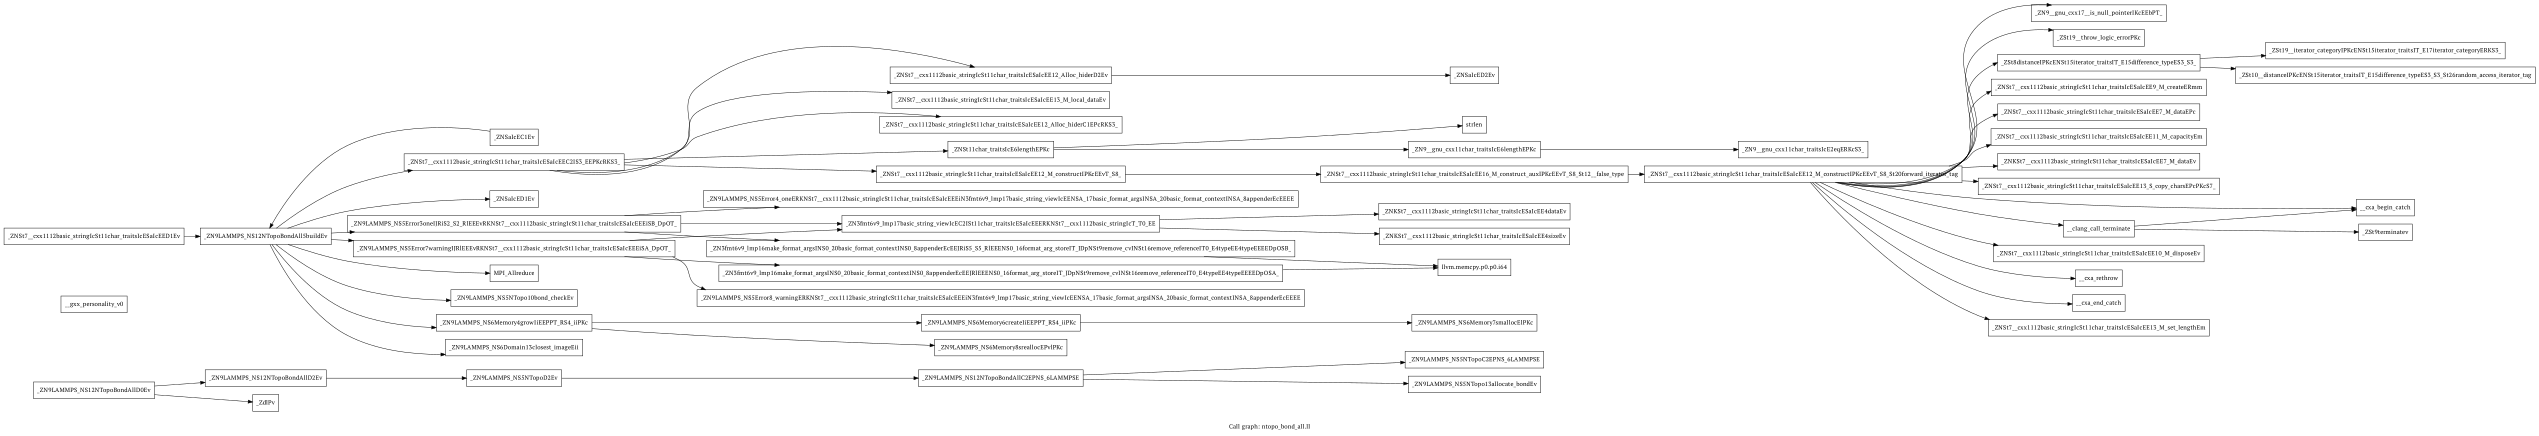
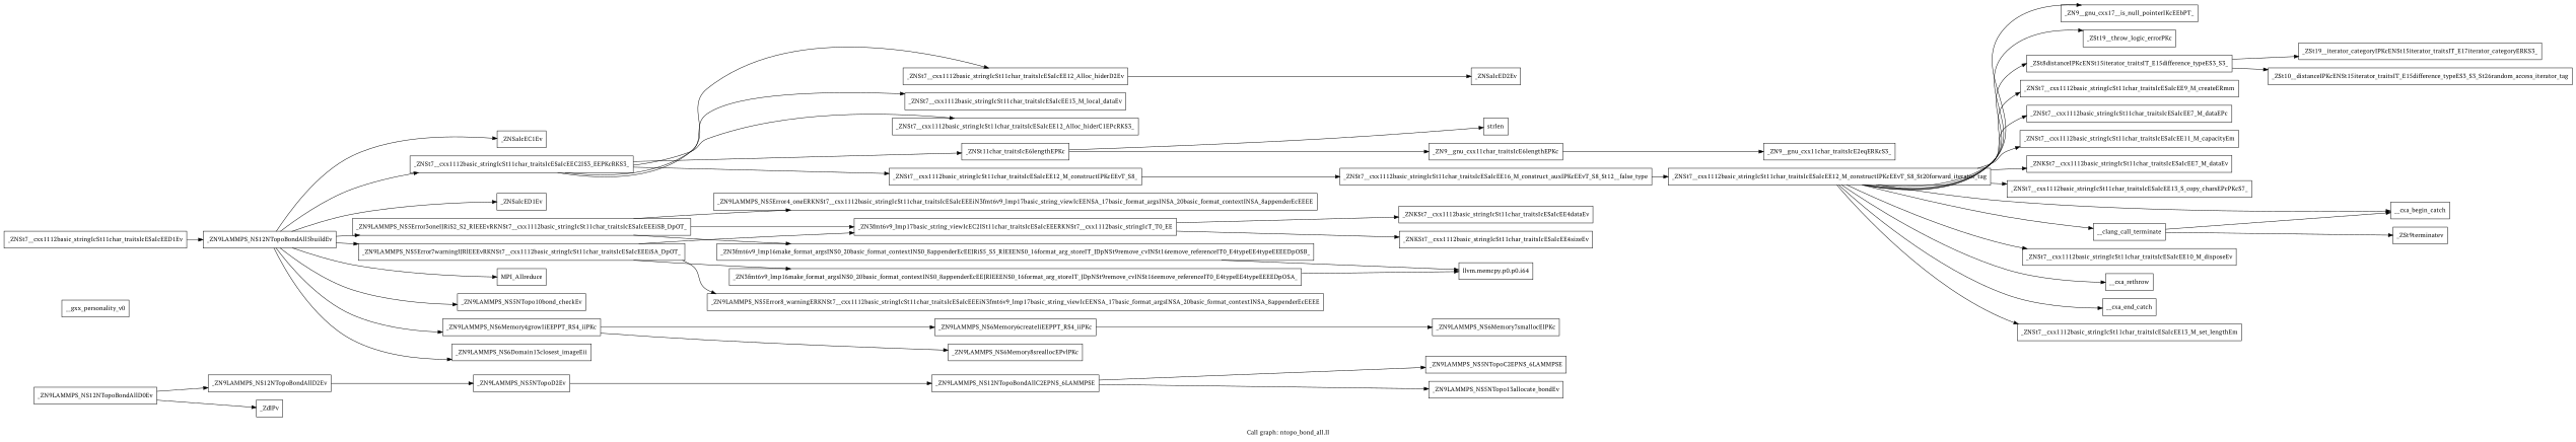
  digraph {
    fontname="PT Serif"
    label="Call graph: ntopo_bond_all.ll"
    rankdir=LR
    node [fontname="PT Serif" shape=record]
    edge [fontname="PT Serif"]
    n1 [label="{_ZN9LAMMPS_NS12NTopoBondAllC2EPNS_6LAMMPSE}"]
    n2 [label="{_ZN9LAMMPS_NS5NTopoC2EPNS_6LAMMPSE}"]
    n3 [label="{_ZN9LAMMPS_NS5NTopo13allocate_bondEv}"]
    n4 [label="{_ZN9LAMMPS_NS5NTopoD2Ev}"]
    n5 [label="{__gxx_personality_v0}"]
    n6 [label="{_ZN9LAMMPS_NS12NTopoBondAll5buildEv}"]
    n7 [label="{_ZNSaIcEC1Ev}"]
    n8 [label="{_ZNSt7__cxx1112basic_stringIcSt11char_traitsIcESaIcEEC2IS3_EEPKcRKS3_}"]
    n9 [label="{_ZNSaIcED1Ev}"]
    n10 [label="{_ZN9LAMMPS_NS5Error3oneIJRiS2_S2_RlEEEvRKNSt7__cxx1112basic_stringIcSt11char_traitsIcESaIcEEEiSB_DpOT_}"]
    n11 [label="{_ZN9LAMMPS_NS5Error7warningIJRlEEEvRKNSt7__cxx1112basic_stringIcSt11char_traitsIcESaIcEEEiSA_DpOT_}"]
    n12 [label="{MPI_Allreduce}"]
    n13 [label="{_ZN9LAMMPS_NS5NTopo10bond_checkEv}"]
    n14 [label="{_ZN9LAMMPS_NS6Memory4growIiEEPPT_RS4_iiPKc}"]
    n15 [label="{_ZN9LAMMPS_NS6Domain13closest_imageEii}"]
    n16 [label="{_ZNSt7__cxx1112basic_stringIcSt11char_traitsIcESaIcEE13_M_local_dataEv}"]
    n17 [label="{_ZNSt7__cxx1112basic_stringIcSt11char_traitsIcESaIcEE12_Alloc_hiderC1EPcRKS3_}"]
    n18 [label="{_ZNSt11char_traitsIcE6lengthEPKc}"]
    n19 [label="{_ZNSt7__cxx1112basic_stringIcSt11char_traitsIcESaIcEE12_M_constructIPKcEEvT_S8_}"]
    n20 [label="{_ZNSt7__cxx1112basic_stringIcSt11char_traitsIcESaIcEE12_Alloc_hiderD2Ev}"]
    n21 [label="{_ZNSt7__cxx1112basic_stringIcSt11char_traitsIcESaIcEED1Ev}"]
    n22 [label="{_ZN3fmt6v9_lmp17basic_string_viewIcEC2ISt11char_traitsIcESaIcEEERKNSt7__cxx1112basic_stringIcT_T0_EE}"]
    n23 [label="{_ZN3fmt6v9_lmp16make_format_argsINS0_20basic_format_contextINS0_8appenderEcEEJRiS5_S5_RlEEENS0_16format_arg_storeIT_JDpNSt9remove_cvINSt16remove_referenceIT0_E4typeEE4typeEEEEDpOSB_}"]
    n24 [label="{_ZN9LAMMPS_NS5Error4_oneERKNSt7__cxx1112basic_stringIcSt11char_traitsIcESaIcEEEiN3fmt6v9_lmp17basic_string_viewIcEENSA_17basic_format_argsINSA_20basic_format_contextINSA_8appenderEcEEEE}"]
    n25 [label="{_ZN3fmt6v9_lmp16make_format_argsINS0_20basic_format_contextINS0_8appenderEcEEJRlEEENS0_16format_arg_storeIT_JDpNSt9remove_cvINSt16remove_referenceIT0_E4typeEE4typeEEEEDpOSA_}"]
    n26 [label="{_ZN9LAMMPS_NS5Error8_warningERKNSt7__cxx1112basic_stringIcSt11char_traitsIcESaIcEEEiN3fmt6v9_lmp17basic_string_viewIcEENSA_17basic_format_argsINSA_20basic_format_contextINSA_8appenderEcEEEE}"]
    n27 [label="{_ZN9LAMMPS_NS6Memory6createIiEEPPT_RS4_iiPKc}"]
    n28 [label="{_ZN9LAMMPS_NS6Memory8sreallocEPvlPKc}"]
    n29 [label="{_ZN9__gnu_cxx11char_traitsIcE6lengthEPKc}"]
    n30 [label="{strlen}"]
    n31 [label="{_ZNSt7__cxx1112basic_stringIcSt11char_traitsIcESaIcEE16_M_construct_auxIPKcEEvT_S8_St12__false_type}"]
    n32 [label="{_ZNSaIcED2Ev}"]
    n33 [label="{_ZNKSt7__cxx1112basic_stringIcSt11char_traitsIcESaIcEE4dataEv}"]
    n34 [label="{_ZNKSt7__cxx1112basic_stringIcSt11char_traitsIcESaIcEE4sizeEv}"]
    n35 [label="{llvm.memcpy.p0.p0.i64}"]
    n36 [label="{_ZN9LAMMPS_NS6Memory7smallocElPKc}"]
    n37 [label="{_ZN9__gnu_cxx11char_traitsIcE2eqERKcS3_}"]
    n38 [label="{_ZNSt7__cxx1112basic_stringIcSt11char_traitsIcESaIcEE12_M_constructIPKcEEvT_S8_St20forward_iterator_tag}"]
    n39 [label="{_ZN9LAMMPS_NS12NTopoBondAllD2Ev}"]
    n40 [label="{_ZN9LAMMPS_NS12NTopoBondAllD0Ev}"]
    n41 [label="{_ZdlPv}"]
    n42 [label="{_ZN9__gnu_cxx17__is_null_pointerIKcEEbPT_}"]
    n43 [label="{_ZSt19__throw_logic_errorPKc}"]
    n44 [label="{_ZSt8distanceIPKcENSt15iterator_traitsIT_E15difference_typeES3_S3_}"]
    n45 [label="{_ZNSt7__cxx1112basic_stringIcSt11char_traitsIcESaIcEE9_M_createERmm}"]
    n46 [label="{_ZNSt7__cxx1112basic_stringIcSt11char_traitsIcESaIcEE7_M_dataEPc}"]
    n47 [label="{_ZNSt7__cxx1112basic_stringIcSt11char_traitsIcESaIcEE11_M_capacityEm}"]
    n48 [label="{_ZNKSt7__cxx1112basic_stringIcSt11char_traitsIcESaIcEE7_M_dataEv}"]
    n49 [label="{_ZNSt7__cxx1112basic_stringIcSt11char_traitsIcESaIcEE13_S_copy_charsEPcPKcS7_}"]
    n50 [label="{__cxa_begin_catch}"]
    n51 [label="{_ZNSt7__cxx1112basic_stringIcSt11char_traitsIcESaIcEE10_M_disposeEv}"]
    n52 [label="{__cxa_rethrow}"]
    n53 [label="{__cxa_end_catch}"]
    n54 [label="{_ZNSt7__cxx1112basic_stringIcSt11char_traitsIcESaIcEE13_M_set_lengthEm}"]
    n55 [label="{__clang_call_terminate}"]
    n56 [label="{_ZSt19__iterator_categoryIPKcENSt15iterator_traitsIT_E17iterator_categoryERKS3_}"]
    n57 [label="{_ZSt10__distanceIPKcENSt15iterator_traitsIT_E15difference_typeES3_S3_St26random_access_iterator_tag}"]
    n58 [label="{_ZSt9terminatev}"]
    n1 -> n2
    n1 -> n3
    n4 -> n1
-   n7 -> n6
+   n6 -> n7
    n6 -> n8
    n6 -> n9
    n6 -> n10
    n6 -> n11
    n6 -> n12
    n6 -> n13
    n6 -> n14
    n6 -> n15
    n8 -> n16
    n8 -> n17
    n8 -> n18
    n8 -> n19
    n8 -> n20
    n10 -> n22
    n10 -> n23
    n10 -> n24
    n11 -> n22
    n11 -> n25
    n11 -> n26
    n14 -> n27
    n14 -> n28
    n18 -> n29
    n18 -> n30
    n19 -> n31
    n20 -> n32
    n21 -> n6
    n22 -> n33
    n22 -> n34
    n23 -> n35
    n25 -> n35
    n27 -> n36
    n29 -> n37
    n31 -> n38
    n38 -> n42
    n38 -> n43
    n38 -> n44
    n38 -> n45
    n38 -> n46
    n38 -> n47
    n38 -> n48
    n38 -> n49
    n38 -> n50
    n38 -> n51
    n38 -> n52
    n38 -> n53
    n38 -> n54
    n38 -> n55
    n39 -> n4
    n40 -> n39
    n40 -> n41
    n44 -> n56
    n44 -> n57
    n55 -> n50
    n55 -> n58
  }
